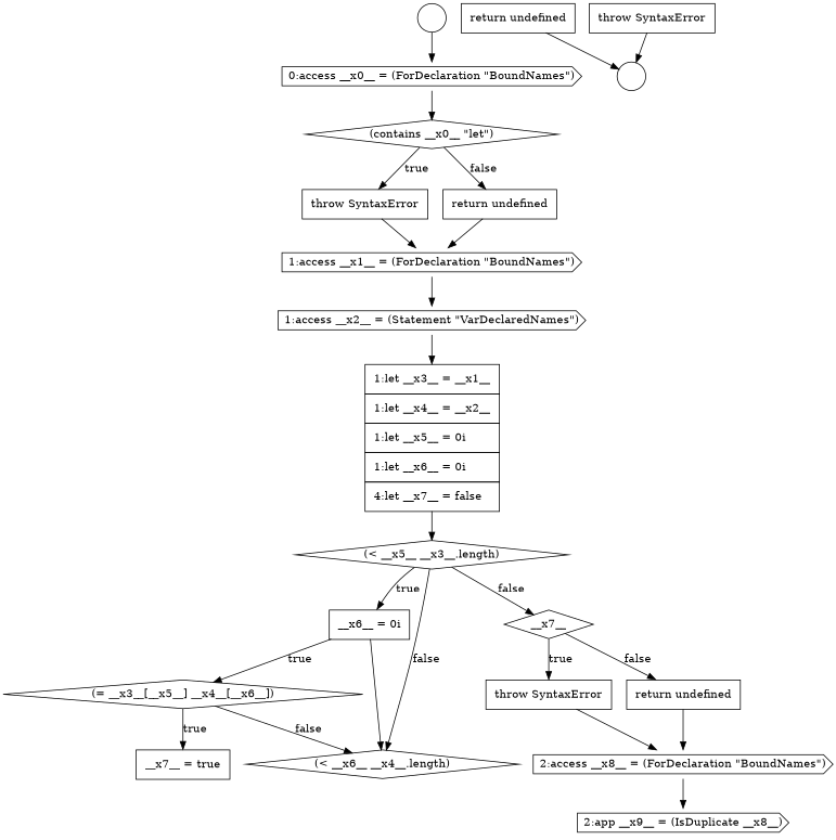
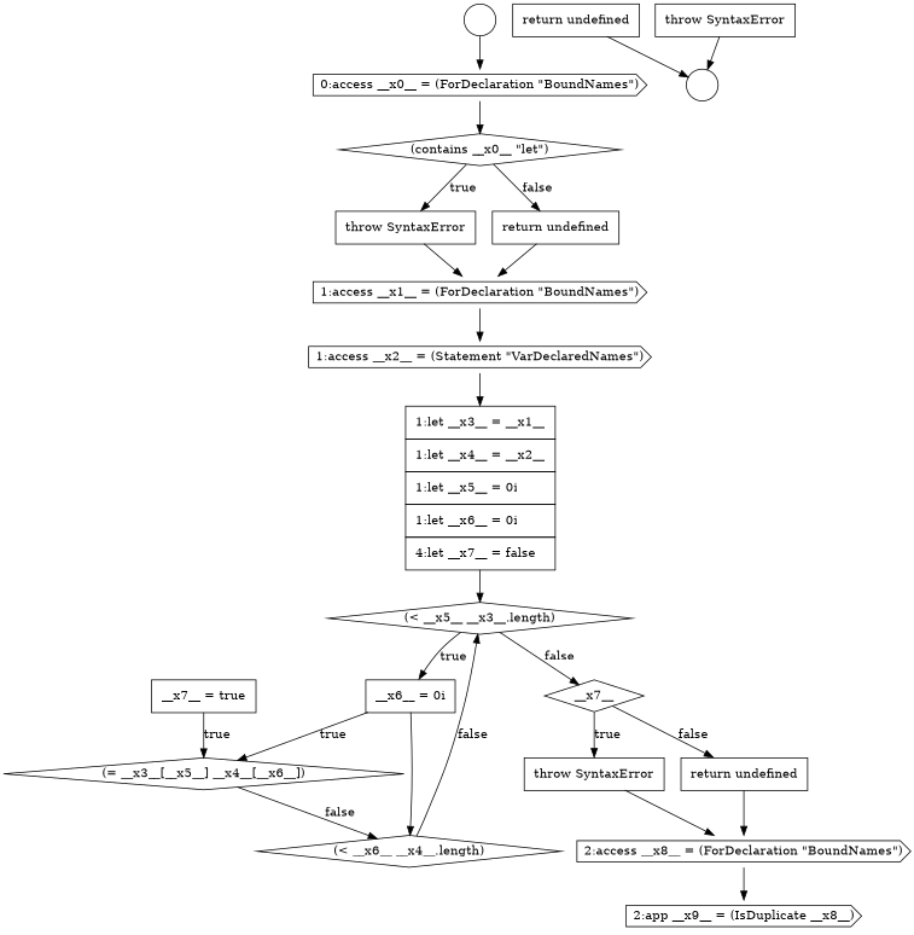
  digraph {
    fontname="DejaVu Serif"
    node [color=black fillcolor=white fontname="DejaVu Serif" shape=none style=filled]
    edge [color=black fontname="DejaVu Serif"]
    n1 [label=<<font color="black">     <table border="0" cellborder="1" cellspacing="0" cellpadding="10">       <tr><td align="left">1:let __x3__ = __x1__</td></tr>       <tr><td align="left">1:let __x4__ = __x2__</td></tr>       <tr><td align="left">1:let __x5__ = 0i</td></tr>       <tr><td align="left">1:let __x6__ = 0i</td></tr>       <tr><td align="left">4:let __x7__ = false</td></tr>     </table>   </font>> margin=0]
    n2 [label=<<font color="black">(&lt; __x5__ __x3__.length)</font>> shape=diamond]
    n3 [label=<<font color="black">     <table border="0" cellborder="1" cellspacing="0" cellpadding="10">       <tr><td align="left">__x6__ = 0i</td></tr>     </table>   </font>> margin=0]
    n4 [label=<<font color="black">__x7__</font>> shape=diamond]
    n5 [label=<<font color="black">(= __x3__[__x5__] __x4__[__x6__])</font>> shape=diamond]
    n6 [label=<<font color="black">     <table border="0" cellborder="1" cellspacing="0" cellpadding="10">       <tr><td align="left">__x7__ = true</td></tr>     </table>   </font>> margin=0]
    n7 [label=<<font color="black">(&lt; __x6__ __x4__.length)</font>> shape=diamond]
    n8 [label=<<font color="black">     <table border="0" cellborder="1" cellspacing="0" cellpadding="10">       <tr><td align="left">throw SyntaxError</td></tr>     </table>   </font>> margin=0]
    n9 [label=<<font color="black">1:access __x1__ = (ForDeclaration &quot;BoundNames&quot;)</font>> shape=cds]
    n10 [label=<<font color="black">1:access __x2__ = (Statement &quot;VarDeclaredNames&quot;)</font>> shape=cds]
    n11 [label=<<font color="black">     <table border="0" cellborder="1" cellspacing="0" cellpadding="10">       <tr><td align="left">return undefined</td></tr>     </table>   </font>> margin=0]
    n12 [label=" " shape=circle]
    n13 [label=<<font color="black">     <table border="0" cellborder="1" cellspacing="0" cellpadding="10">       <tr><td align="left">return undefined</td></tr>     </table>   </font>> margin=0]
    n14 [label=<<font color="black">2:access __x8__ = (ForDeclaration &quot;BoundNames&quot;)</font>> shape=cds]
    n15 [label=<<font color="black">2:app __x9__ = (IsDuplicate __x8__)</font>> shape=cds]
    n16 [label=<<font color="black">     <table border="0" cellborder="1" cellspacing="0" cellpadding="10">       <tr><td align="left">return undefined</td></tr>     </table>   </font>> margin=0]
    n17 [label=<<font color="black">     <table border="0" cellborder="1" cellspacing="0" cellpadding="10">       <tr><td align="left">throw SyntaxError</td></tr>     </table>   </font>> margin=0]
    n18 [label=<<font color="black">     <table border="0" cellborder="1" cellspacing="0" cellpadding="10">       <tr><td align="left">throw SyntaxError</td></tr>     </table>   </font>> margin=0]
    n19 [label=<<font color="black">(contains __x0__ &quot;let&quot;)</font>> shape=diamond]
    n20 [label=<<font color="black">0:access __x0__ = (ForDeclaration &quot;BoundNames&quot;)</font>> shape=cds]
    n21 [label=" " shape=circle]
    n1 -> n2
    n2 -> n3 [label=<<font color="black">true</font>>]
    n2 -> n4 [label=<<font color="black">false</font>>]
    n3 -> n5 [label=<<font color="black">true</font>>]
    n3 -> n7
    n4 -> n13 [label=<<font color="black">false</font>>]
    n4 -> n17 [label=<<font color="black">true</font>>]
-   n5 -> n6 [label=<<font color="black">true</font>>]
+   n6 -> n5 [label=<<font color="black">true</font>>]
    n5 -> n7 [label=<<font color="black">false</font>>]
-   n2 -> n7 [label=<<font color="black">false</font>>]
+   n7 -> n2 [label=<<font color="black">false</font>>]
    n8 -> n9
    n9 -> n10
    n10 -> n1
    n11 -> n12
    n13 -> n14
    n14 -> n15
    n16 -> n9
    n17 -> n14
    n18 -> n12
    n19 -> n8 [label=<<font color="black">true</font>>]
    n19 -> n16 [label=<<font color="black">false</font>>]
    n20 -> n19
    n21 -> n20
  }
